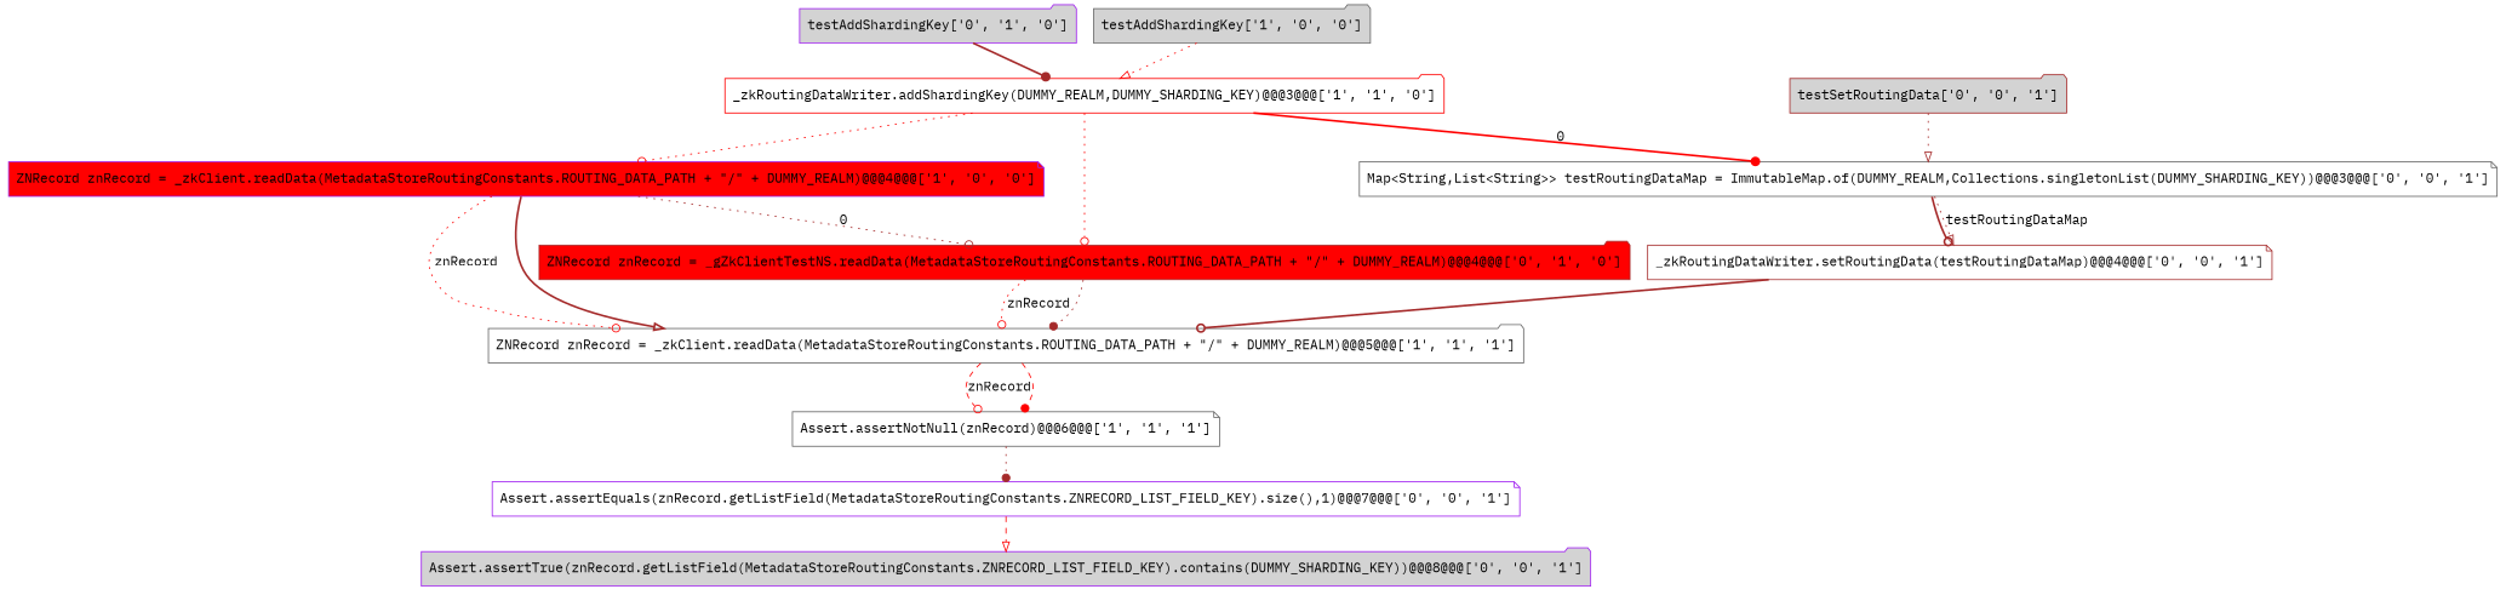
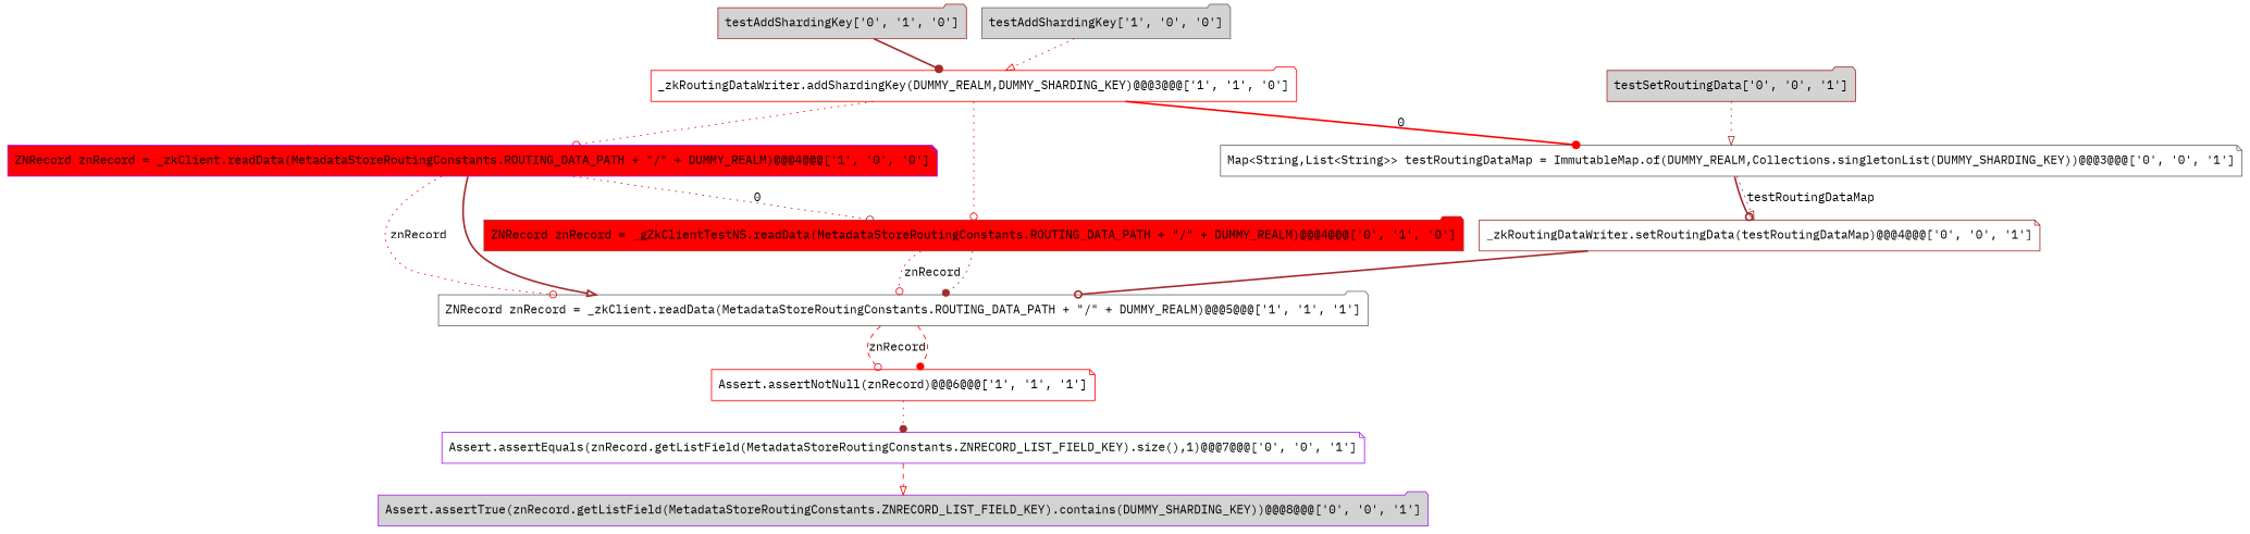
  digraph {
    fontname="IBM Plex Mono"
    node [color=brown fillcolor=white fontname="IBM Plex Mono" shape=folder style=filled]
    edge [arrowhead=odot color=red fontname="IBM Plex Mono" style=dotted]
    n1 [color=red label="_zkRoutingDataWriter.addShardingKey(DUMMY_REALM,DUMMY_SHARDING_KEY)@@@3@@@['1', '1', '0']"]
    n2 [color=purple fillcolor=red label="ZNRecord znRecord = _zkClient.readData(MetadataStoreRoutingConstants.ROUTING_DATA_PATH + \"/\" + DUMMY_REALM)@@@4@@@['1', '0', '0']" shape=note]
    n3 [fillcolor=red label="ZNRecord znRecord = _gZkClientTestNS.readData(MetadataStoreRoutingConstants.ROUTING_DATA_PATH + \"/\" + DUMMY_REALM)@@@4@@@['0', '1', '0']"]
    n4 [color=gray40 label="Map<String,List<String>> testRoutingDataMap = ImmutableMap.of(DUMMY_REALM,Collections.singletonList(DUMMY_SHARDING_KEY))@@@3@@@['0', '0', '1']" shape=note]
    n5 [color=gray40 label="ZNRecord znRecord = _zkClient.readData(MetadataStoreRoutingConstants.ROUTING_DATA_PATH + \"/\" + DUMMY_REALM)@@@5@@@['1', '1', '1']"]
    n6 [label="_zkRoutingDataWriter.setRoutingData(testRoutingDataMap)@@@4@@@['0', '0', '1']" shape=note]
    n7 [color=purple label="Assert.assertEquals(znRecord.getListField(MetadataStoreRoutingConstants.ZNRECORD_LIST_FIELD_KEY).size(),1)@@@7@@@['0', '0', '1']" shape=note]
    n8 [color=purple fillcolor=lightgray label="Assert.assertTrue(znRecord.getListField(MetadataStoreRoutingConstants.ZNRECORD_LIST_FIELD_KEY).contains(DUMMY_SHARDING_KEY))@@@8@@@['0', '0', '1']"]
-   n9 [color=purple fillcolor=lightgray label="testAddShardingKey['0', '1', '0']"]
-   n10 [color=gray40 label="Assert.assertNotNull(znRecord)@@@6@@@['1', '1', '1']" shape=note]
+   n9 [fillcolor=lightgray label="testAddShardingKey['0', '1', '0']"]
+   n10 [color=red label="Assert.assertNotNull(znRecord)@@@6@@@['1', '1', '1']" shape=note]
    n11 [color=gray40 fillcolor=lightgray label="testAddShardingKey['1', '0', '0']"]
    n12 [fillcolor=lightgray label="testSetRoutingData['0', '0', '1']"]
    n1 -> n2
    n1 -> n3
    n1 -> n4 [arrowhead=dot label=0 style=bold]
    n2 -> n3 [color=brown label=0]
    n2 -> n5 [label=znRecord]
    n2 -> n5 [arrowhead=onormal color=brown style=bold]
    n3 -> n5 [label=znRecord]
    n3 -> n5 [arrowhead=dot color=brown]
    n4 -> n6 [color=brown style=bold]
    n4 -> n6 [arrowhead=onormal color=brown label=testRoutingDataMap]
    n5 -> n10 [label=znRecord style=dashed]
    n5 -> n10 [arrowhead=dot style=dashed]
    n6 -> n5 [color=brown style=bold]
    n7 -> n8 [arrowhead=onormal style=dashed]
    n9 -> n1 [arrowhead=dot color=brown style=bold]
    n10 -> n7 [arrowhead=dot color=brown]
    n11 -> n1 [arrowhead=onormal]
    n12 -> n4 [arrowhead=onormal color=brown]
  }
